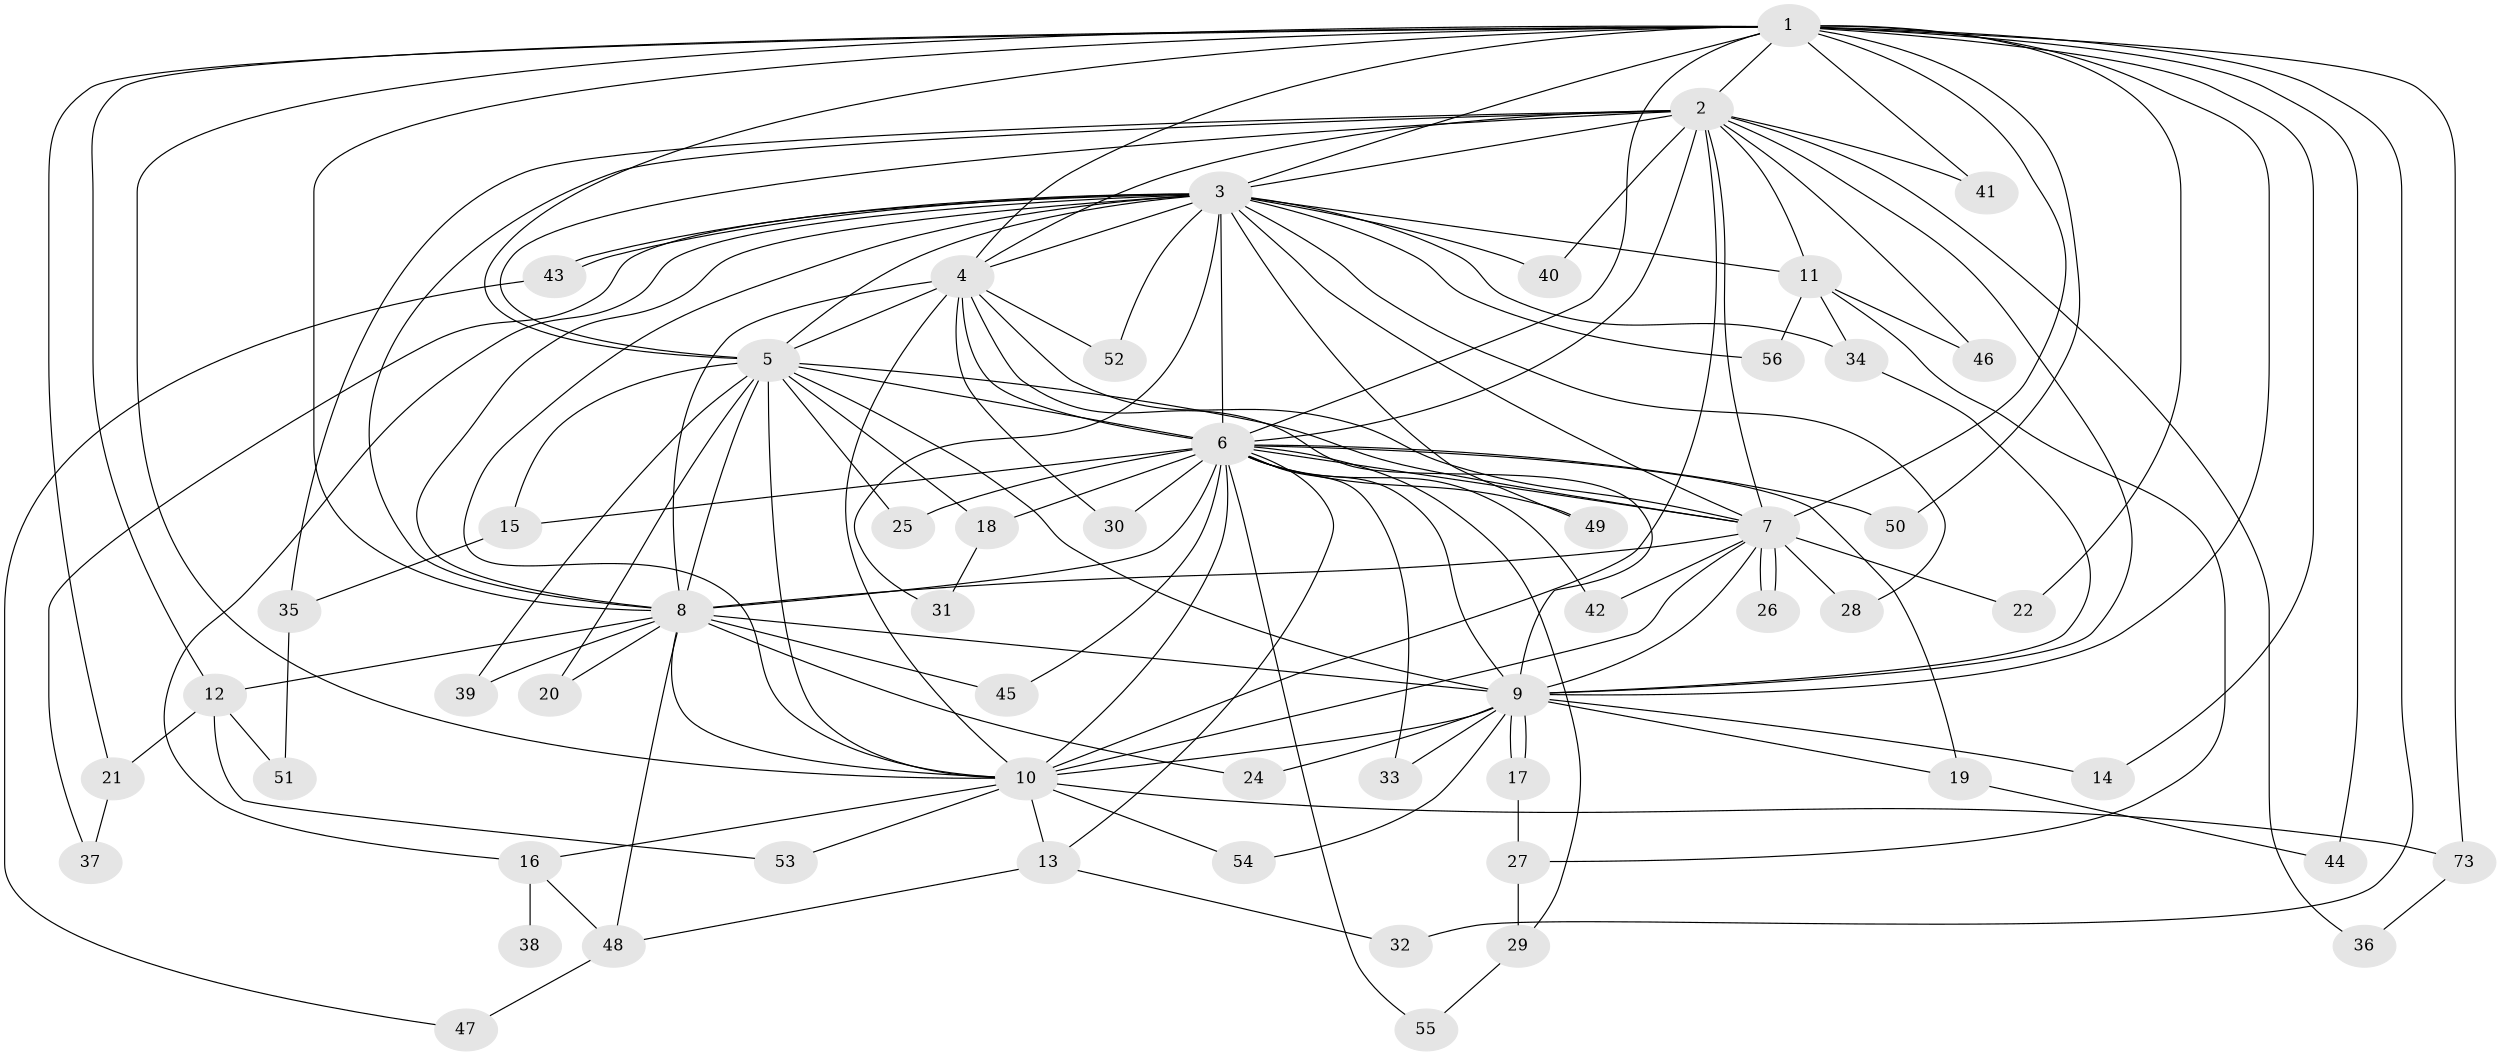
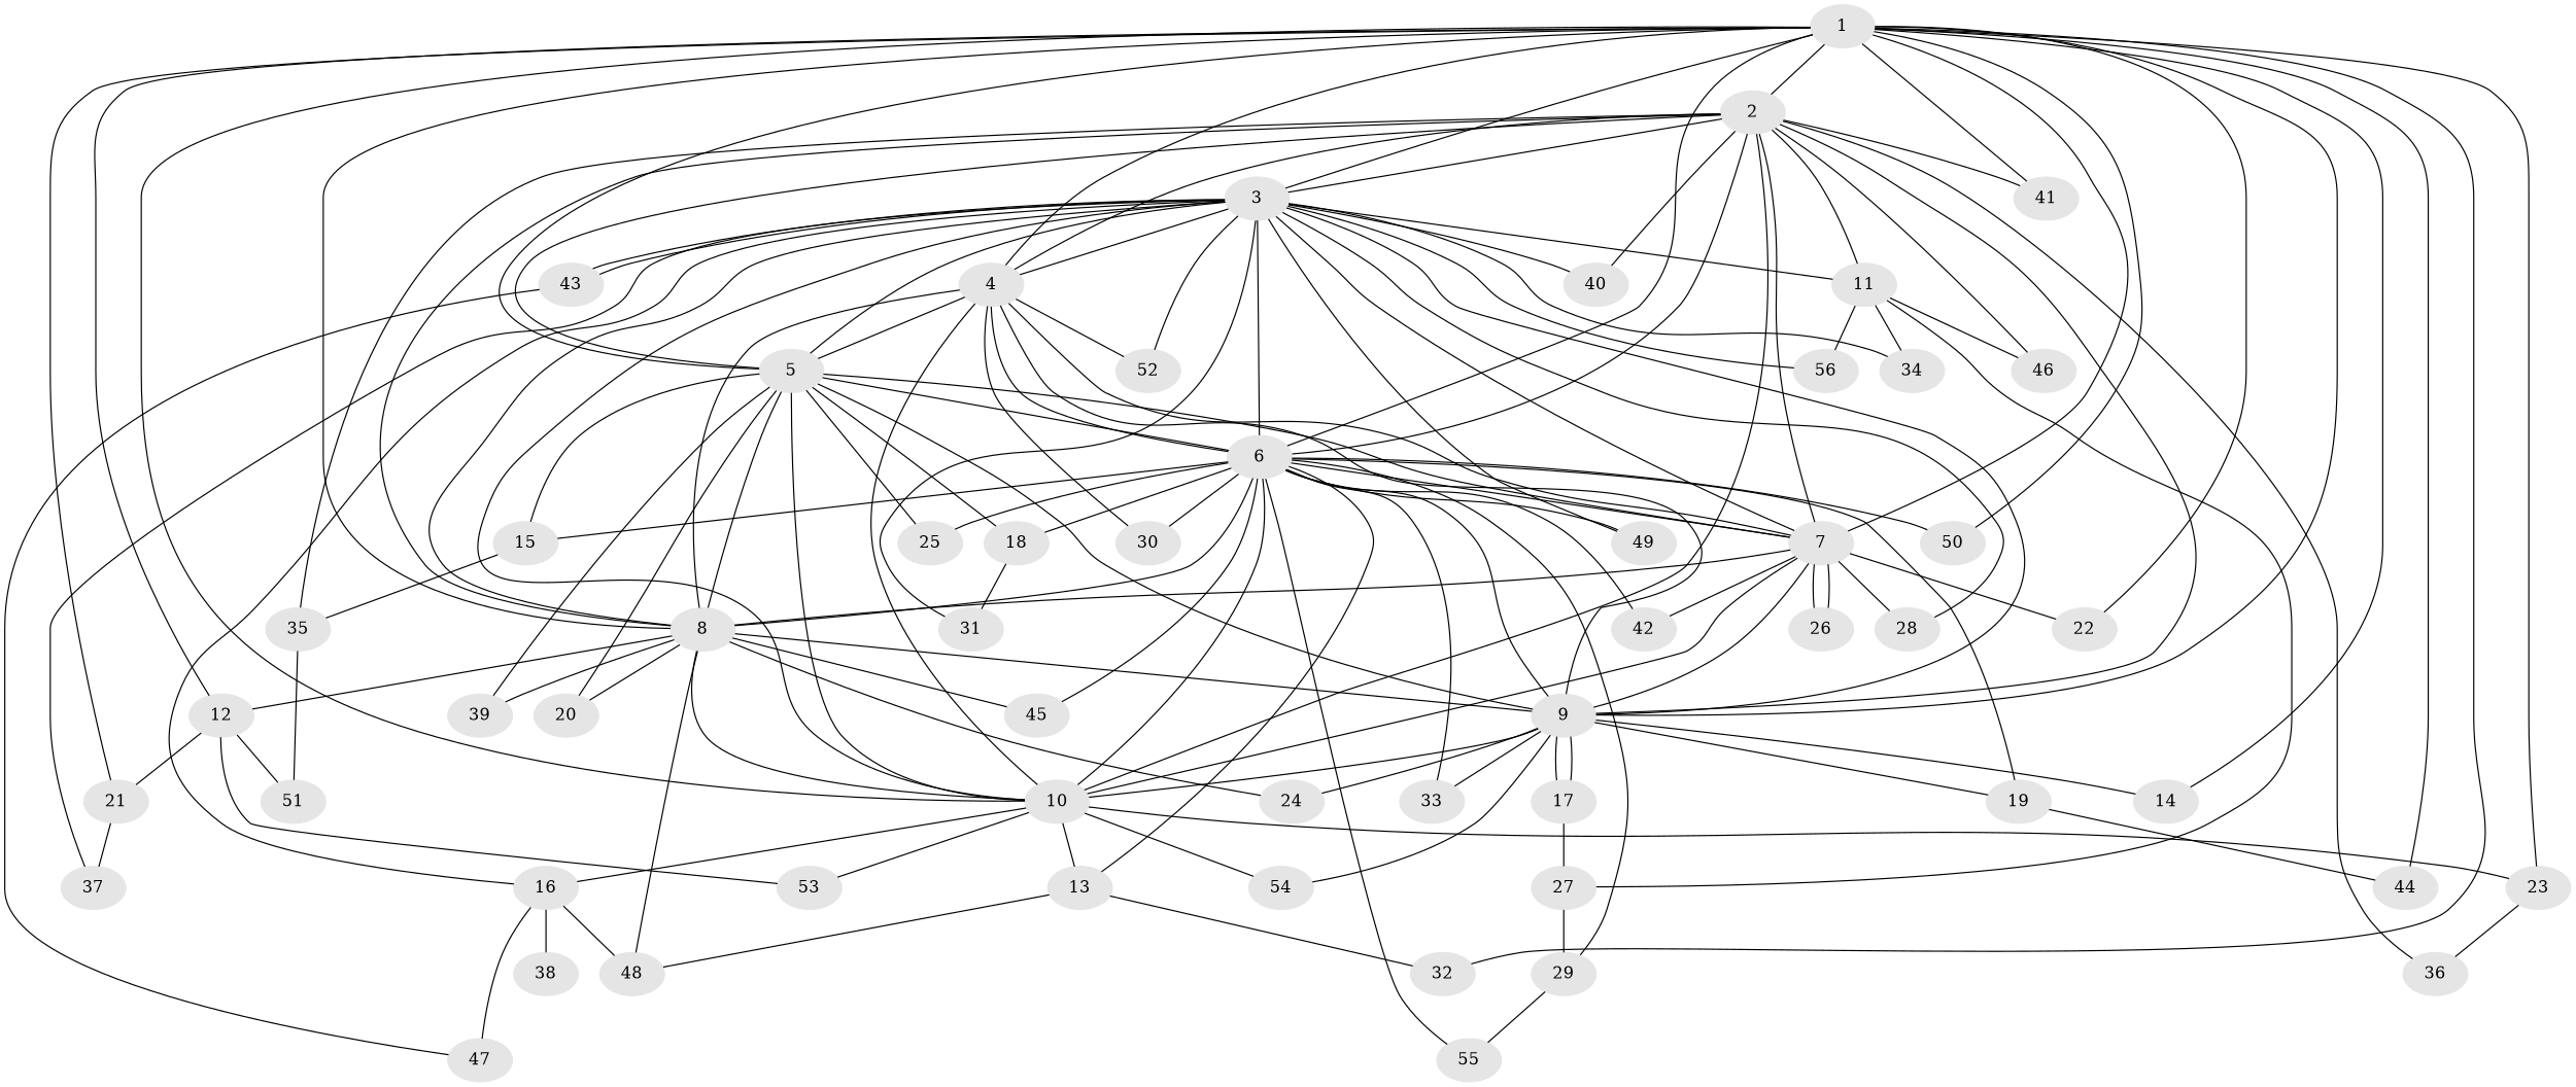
  graph {
    node [color=gray90 style=filled]
    1
    2
    3
    4
    5
    6
    7
    8
    9
    10
    12
    14
    21
    22
-   23 [label=73]
+   23
    32
    41
    44
    50
    11
    35
    36
    40
    46
    16
    28
    31
    34
    37
    43
    49
    52
    56
    30
    15
    18
    20
    25
    39
    13
    19
    29
    33
    42
    45
    55
    26
    24
    48
    17
    54
    53
    51
    27
    38
    47
    1 -- 2
    1 -- 3
    1 -- 4
    1 -- 5
    1 -- 6
    1 -- 7
    1 -- 8
    1 -- 9
    1 -- 10
    1 -- 12
    1 -- 14
    1 -- 21
    1 -- 22
    1 -- 23
    1 -- 32
    1 -- 41
    1 -- 44
    1 -- 50
    2 -- 3
    2 -- 4
    2 -- 5
    2 -- 6
    2 -- 7
    2 -- 8
    2 -- 9
    2 -- 10
    2 -- 41
    2 -- 11
    2 -- 35
    2 -- 36
    2 -- 40
    2 -- 46
    3 -- 4
    3 -- 5
    3 -- 6
    3 -- 7
    3 -- 8
-   34 -- 9
+   3 -- 9
    3 -- 10
    3 -- 11
    3 -- 40
    3 -- 16
    3 -- 28
    3 -- 31
    3 -- 34
    3 -- 37
    3 -- 43
    3 -- 43
    3 -- 49
    3 -- 52
    3 -- 56
    4 -- 5
    4 -- 6
    4 -- 7
    4 -- 8
    4 -- 9
    4 -- 10
    4 -- 52
    4 -- 30
    5 -- 6
    5 -- 7
    5 -- 8
    5 -- 9
    5 -- 10
    5 -- 15
    5 -- 18
    5 -- 20
    5 -- 25
    5 -- 39
    6 -- 7
    6 -- 8
    6 -- 9
    6 -- 10
    6 -- 50
    6 -- 49
    6 -- 30
    6 -- 15
    6 -- 18
    6 -- 25
    6 -- 13
    6 -- 19
    6 -- 29
    6 -- 33
    6 -- 42
    6 -- 45
    6 -- 55
    7 -- 8
    7 -- 9
    7 -- 10
    7 -- 22
    7 -- 28
    7 -- 42
    7 -- 26
    7 -- 26
    8 -- 9
    8 -- 10
    8 -- 12
    8 -- 20
    8 -- 39
    8 -- 45
    8 -- 24
    8 -- 48
    9 -- 10
    9 -- 14
    9 -- 19
    9 -- 33
    9 -- 24
    9 -- 17
    9 -- 17
    9 -- 54
    10 -- 23
    10 -- 16
    10 -- 13
    10 -- 54
    10 -- 53
    12 -- 21
    12 -- 53
    12 -- 51
    21 -- 37
    23 -- 36
    11 -- 46
    11 -- 34
    11 -- 56
    11 -- 27
    35 -- 51
    16 -- 48
    16 -- 38
-   48 -- 47
+   16 -- 47
    43 -- 47
    15 -- 35
    18 -- 31
    13 -- 32
    13 -- 48
    19 -- 44
    29 -- 55
    17 -- 27
    27 -- 29
  }
